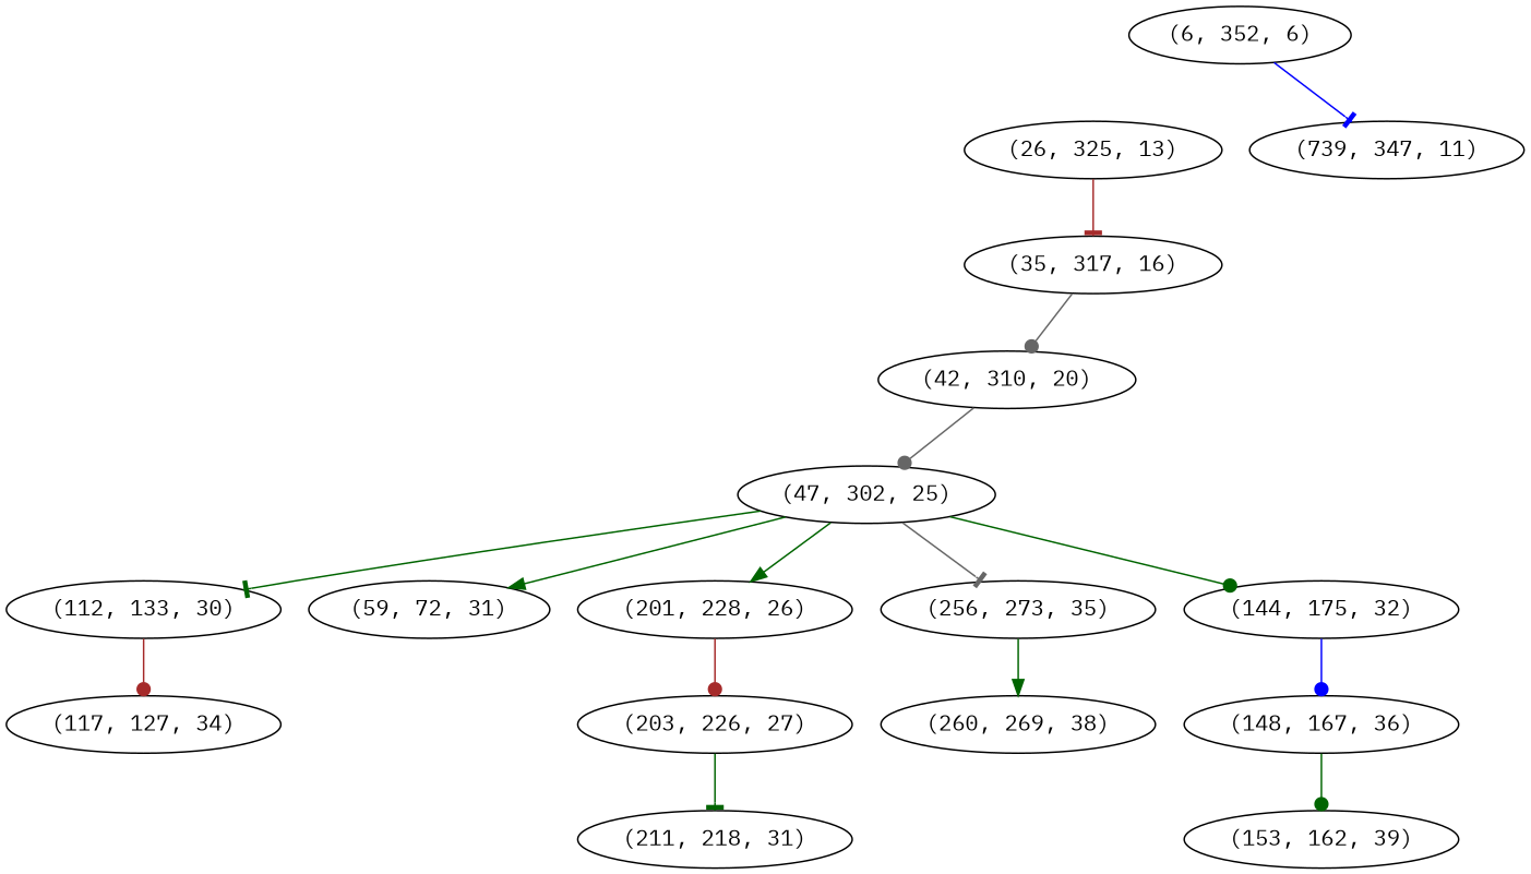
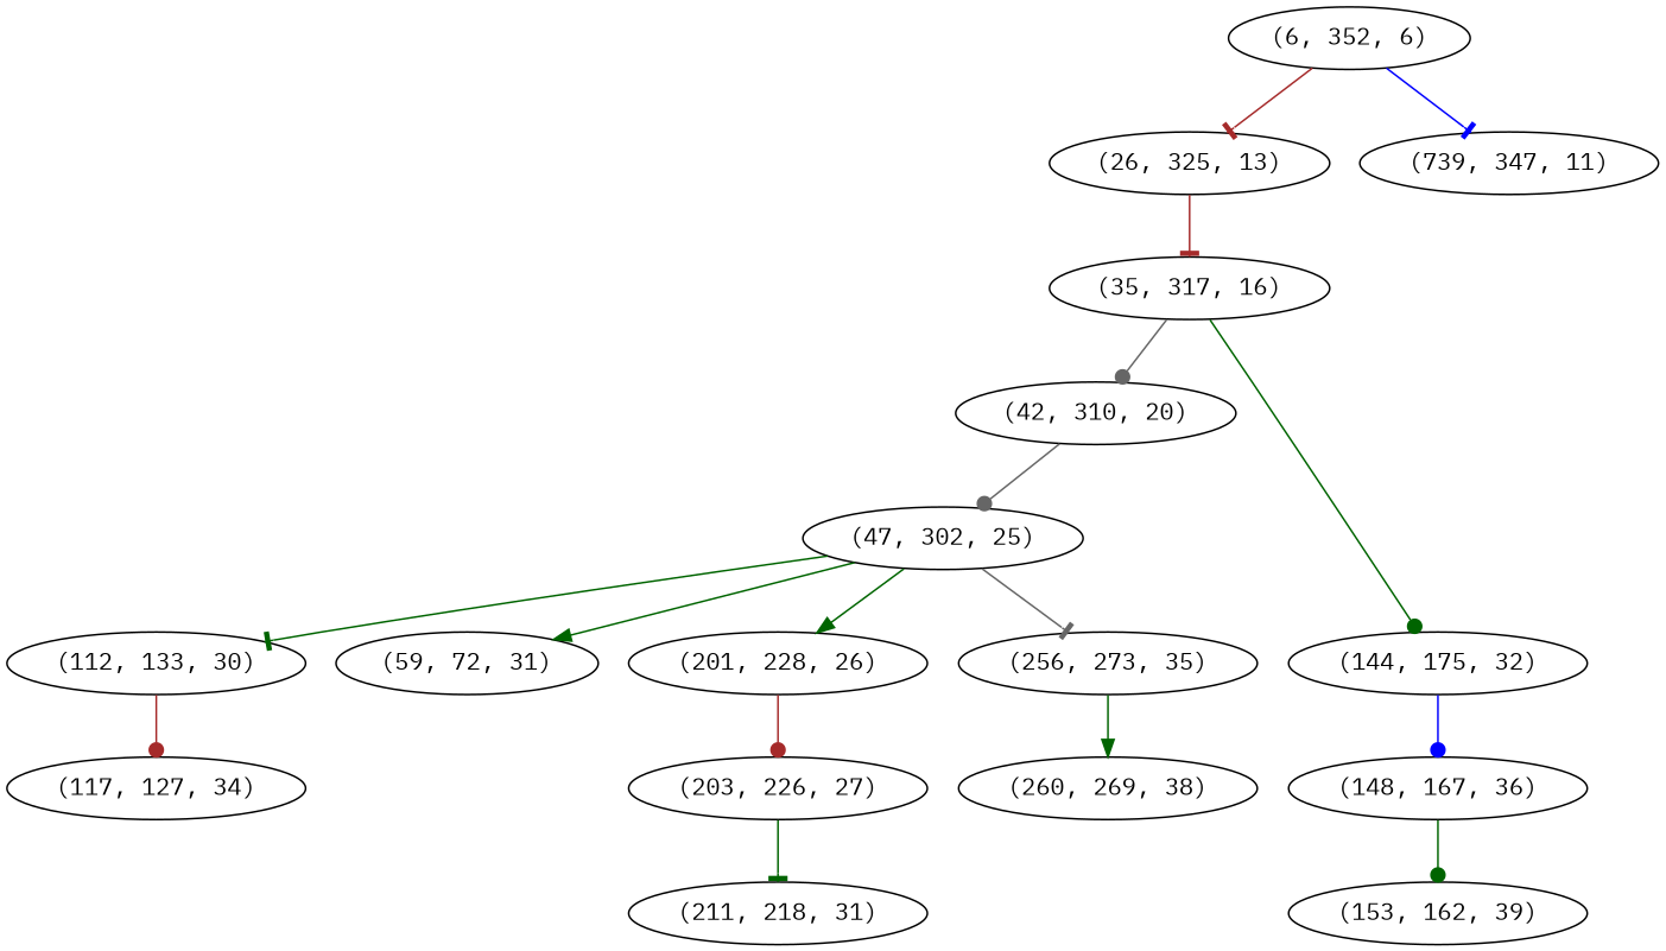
  digraph {
    fontname="IBM Plex Mono"
    node [fontname="IBM Plex Mono"]
    edge [arrowhead=dot color=darkgreen fontname="IBM Plex Mono"]
    "(6, 352, 6)"
    "(26, 325, 13)"
    n3 [label="(739, 347, 11)"]
    "(35, 317, 16)"
    "(42, 310, 20)"
    "(47, 302, 25)"
    "(59, 72, 31)"
    "(112, 133, 30)"
    "(144, 175, 32)"
    "(201, 228, 26)"
    "(256, 273, 35)"
    "(117, 127, 34)"
    "(148, 167, 36)"
    "(203, 226, 27)"
    "(260, 269, 38)"
    "(153, 162, 39)"
    "(211, 218, 31)"
+   "(6, 352, 6)" -> "(26, 325, 13)" [arrowhead=tee color=brown]
    "(6, 352, 6)" -> n3 [arrowhead=tee color=blue]
    "(26, 325, 13)" -> "(35, 317, 16)" [arrowhead=tee color=brown]
    "(35, 317, 16)" -> "(42, 310, 20)" [color=gray40]
    "(42, 310, 20)" -> "(47, 302, 25)" [color=gray40]
    "(47, 302, 25)" -> "(59, 72, 31)" [arrowhead=normal]
    "(47, 302, 25)" -> "(112, 133, 30)" [arrowhead=tee]
-   "(47, 302, 25)" -> "(144, 175, 32)"
+   "(35, 317, 16)" -> "(144, 175, 32)"
    "(47, 302, 25)" -> "(201, 228, 26)" [arrowhead=normal]
    "(47, 302, 25)" -> "(256, 273, 35)" [arrowhead=tee color=gray40]
    "(112, 133, 30)" -> "(117, 127, 34)" [color=brown]
    "(144, 175, 32)" -> "(148, 167, 36)" [color=blue]
    "(201, 228, 26)" -> "(203, 226, 27)" [color=brown]
    "(256, 273, 35)" -> "(260, 269, 38)" [arrowhead=normal]
    "(148, 167, 36)" -> "(153, 162, 39)"
    "(203, 226, 27)" -> "(211, 218, 31)" [arrowhead=tee]
  }
